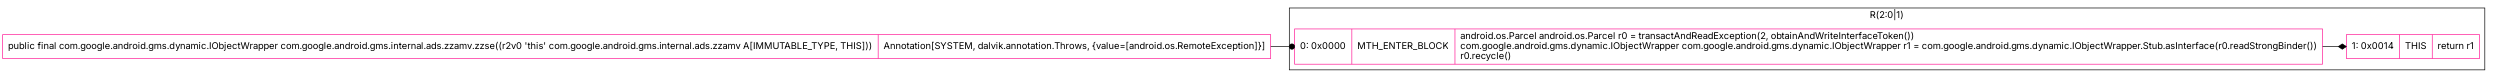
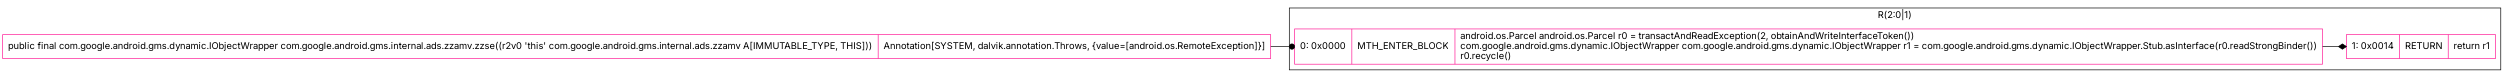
  digraph {
    rankdir=LR
    fontname=Inter
    node [color=deeppink shape=record fontname=Inter]
    edge [fontname=Inter]
    n1 [label="{0\:\ 0x0000|MTH_ENTER_BLOCK\l|android.os.Parcel android.os.Parcel r0 = transactAndReadException(2, obtainAndWriteInterfaceToken())\lcom.google.android.gms.dynamic.IObjectWrapper com.google.android.gms.dynamic.IObjectWrapper r1 = com.google.android.gms.dynamic.IObjectWrapper.Stub.asInterface(r0.readStrongBinder())\lr0.recycle()\l}"]
-   n2 [label="{1\:\ 0x0014|THIS\l|return r1\l}"]
+   n2 [label="{1\:\ 0x0014|RETURN\l|return r1\l}"]
    n3 [label="{public final com.google.android.gms.dynamic.IObjectWrapper com.google.android.gms.internal.ads.zzamv.zzse((r2v0 'this' com.google.android.gms.internal.ads.zzamv A[IMMUTABLE_TYPE, THIS]))  | Annotation[SYSTEM, dalvik.annotation.Throws, \{value=[android.os.RemoteException]\}]\l}"]
    subgraph cluster_1 {
      label="R(2:0|1)"
      n1
      n2
    }
    n1 -> n2 [arrowhead=diamond]
    n3 -> n1 [arrowhead=dot]
  }
